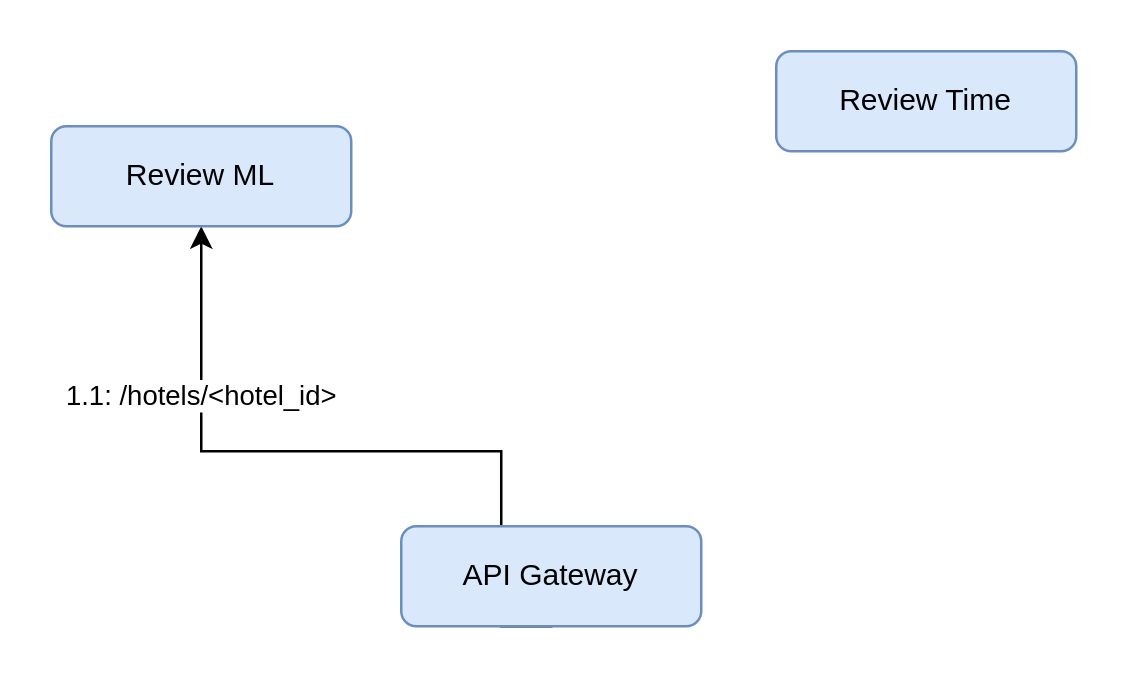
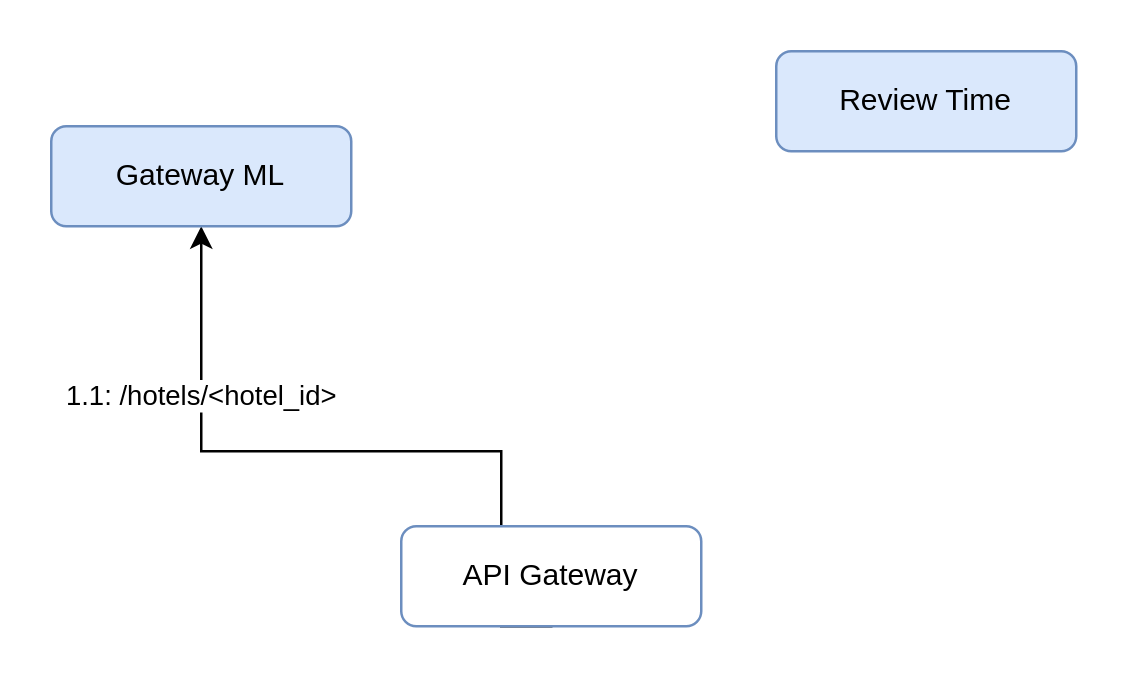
  <mxCell id="0" />
  <mxCell id="1" parent="0" />
  <mxCell id="2" value="1.1: /hotels/&amp;lt;hotel_id&amp;gt;" style="edgeStyle=orthogonalEdgeStyle;rounded=0;orthogonalLoop=1;jettySize=auto;html=1;exitX=0.5;exitY=0;exitDx=0;exitDy=0;labelBackgroundColor=#ffffff;entryX=0.5;entryY=1;entryDx=0;entryDy=0;" parent="1" source="3" target="4" edge="1"><mxGeometry x="0.6" relative="1" as="geometry"><Array as="points"><mxPoint x="200" y="250" /><mxPoint x="200" y="180" /><mxPoint x="80" y="180" /></Array><mxPoint as="offset" /></mxGeometry></mxCell>
- <mxCell id="3" value="API Gateway" style="rounded=1;whiteSpace=wrap;html=1;fontSize=12;glass=0;strokeWidth=1;shadow=0;fillColor=#dae8fc;strokeColor=#6c8ebf;" parent="1" vertex="1"><mxGeometry x="160" y="210" width="120" height="40" as="geometry" /></mxCell>
- <mxCell id="4" value="Review ML" style="rounded=1;whiteSpace=wrap;html=1;fontSize=12;glass=0;strokeWidth=1;shadow=0;fillColor=#dae8fc;strokeColor=#6c8ebf;" parent="1" vertex="1"><mxGeometry x="20" y="50" width="120" height="40" as="geometry" /></mxCell>
+ <mxCell id="3" value="API Gateway" style="rounded=1;whiteSpace=wrap;html=1;fontSize=12;glass=0;strokeWidth=1;shadow=0;fillColor=#ffffff;strokeColor=#6c8ebf;" parent="1" vertex="1"><mxGeometry x="160" y="210" width="120" height="40" as="geometry" /></mxCell>
+ <mxCell id="4" value="Gateway ML" style="rounded=1;whiteSpace=wrap;html=1;fontSize=12;glass=0;strokeWidth=1;shadow=0;fillColor=#dae8fc;strokeColor=#6c8ebf;" parent="1" vertex="1"><mxGeometry x="20" y="50" width="120" height="40" as="geometry" /></mxCell>
  <mxCell id="5" value="Review Time" style="rounded=1;whiteSpace=wrap;html=1;fontSize=12;glass=0;strokeWidth=1;shadow=0;fillColor=#dae8fc;strokeColor=#6c8ebf;" parent="1" vertex="1"><mxGeometry x="310" y="20" width="120" height="40" as="geometry" /></mxCell>
